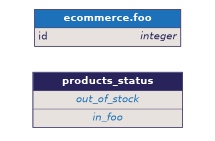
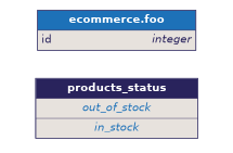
  digraph {
    fontcolor="#29235c"
    fontname=helvetica
    fontsize=32
    rankdir=LR
    node [fontcolor="#29235c" fontname=helvetica fontsize=32 margin=0 penwidth=0]
-   n1 [label=<<TABLE BORDER="2" COLOR="#29235c" CELLBORDER="1" CELLSPACING="0" CELLPADDING="10">     <TR><TD PORT="f0" BGCOLOR="#29235c"><FONT COLOR="#ffffff"><B>       products_status       </B></FONT></TD></TR>     <TR><TD PORT="f0" BGCOLOR="#e7e2dd"><FONT COLOR="#1d71b8"><I>    out_of_stock    </I></FONT></TD></TR> <TR><TD PORT="f1" BGCOLOR="#e7e2dd"><FONT COLOR="#1d71b8"><I>    in_foo    </I></FONT></TD></TR>     </TABLE>>]
+   n1 [label=<<TABLE BORDER="2" COLOR="#29235c" CELLBORDER="1" CELLSPACING="0" CELLPADDING="10">     <TR><TD PORT="f0" BGCOLOR="#29235c"><FONT COLOR="#ffffff"><B>       products_status       </B></FONT></TD></TR>     <TR><TD PORT="f0" BGCOLOR="#e7e2dd"><FONT COLOR="#1d71b8"><I>    out_of_stock    </I></FONT></TD></TR> <TR><TD PORT="f1" BGCOLOR="#e7e2dd"><FONT COLOR="#1d71b8"><I>    in_stock    </I></FONT></TD></TR>     </TABLE>>]
    n2 [label=<<TABLE BORDER="2" COLOR="#29235c" CELLBORDER="1" CELLSPACING="0" CELLPADDING="10">       <TR><TD PORT="f0" BGCOLOR="#1d71b8"><FONT COLOR="#ffffff"><B>       ecommerce.foo       </B></FONT></TD></TR> <TR><TD ALIGN="LEFT" PORT="f1" BGCOLOR="#e7e2dd">       <TABLE CELLPADDING="0" CELLSPACING="0" BORDER="0">         <TR>           <TD ALIGN="LEFT">id    </TD>           <TD ALIGN="RIGHT"><FONT><I>integer</I></FONT></TD>         </TR>       </TABLE>     </TD></TR>     </TABLE>>]
  }
